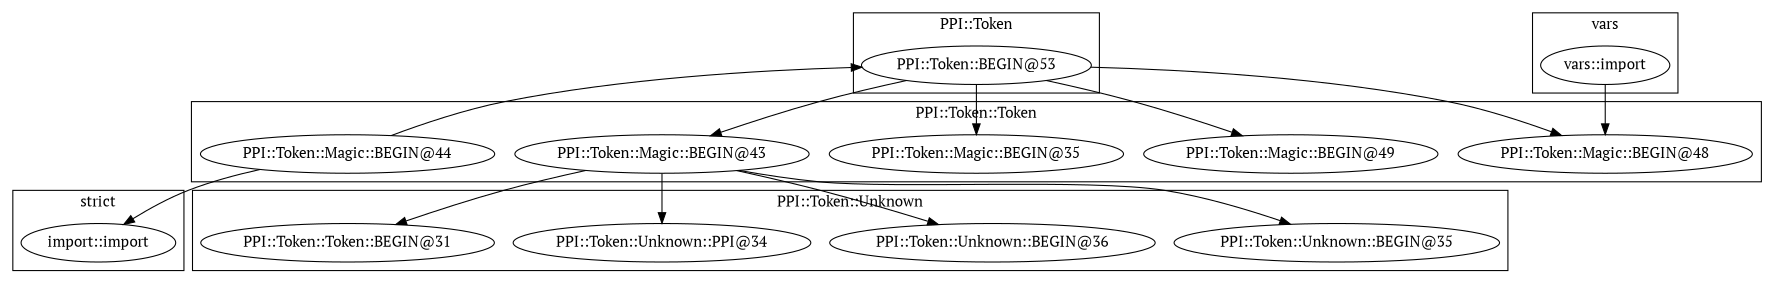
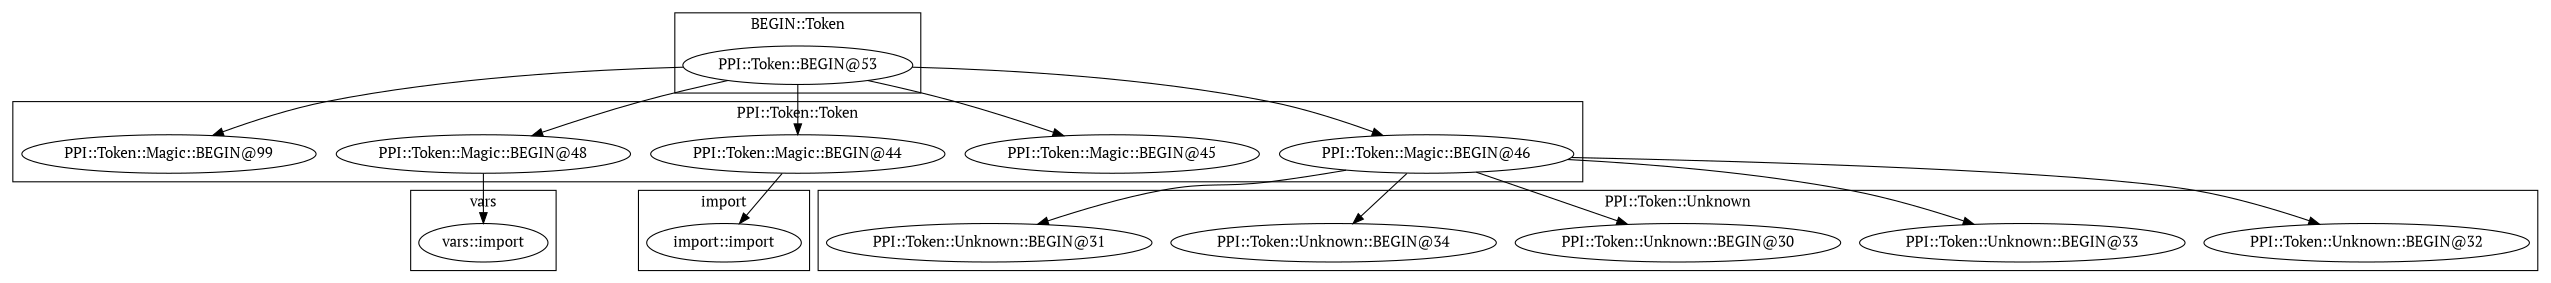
  digraph {
    fontname="PT Serif"
    node [fontname="PT Serif"]
    edge [fontname="PT Serif"]
    "PPI::Token::Magic::BEGIN@48"
-   "PPI::Token::Magic::BEGIN@45" [label="PPI::Token::Magic::BEGIN@35"]
+   "PPI::Token::Magic::BEGIN@45"
    "PPI::Token::Magic::BEGIN@44"
-   "PPI::Token::Magic::BEGIN@46" [label="PPI::Token::Magic::BEGIN@43"]
-   "PPI::Token::Magic::BEGIN@49"
+   "PPI::Token::Magic::BEGIN@46"
+   "PPI::Token::Magic::BEGIN@49" [label="PPI::Token::Magic::BEGIN@99"]
    "PPI::Token::BEGIN@53"
-   "PPI::Token::Unknown::BEGIN@35"
-   "PPI::Token::Unknown::BEGIN@30" [label="PPI::Token::Unknown::BEGIN@36"]
-   "PPI::Token::Unknown::BEGIN@34" [label="PPI::Token::Unknown::PPI@34"]
-   "PPI::Token::Unknown::BEGIN@31" [label="PPI::Token::Token::BEGIN@31"]
+   "PPI::Token::Unknown::BEGIN@32"
+   "PPI::Token::Unknown::BEGIN@35" [label="PPI::Token::Unknown::BEGIN@33"]
+   "PPI::Token::Unknown::BEGIN@30"
+   "PPI::Token::Unknown::BEGIN@34"
+   "PPI::Token::Unknown::BEGIN@31"
    "vars::import"
    n13 [label="import::import"]
    subgraph cluster_1 {
      label="PPI::Token::Token"
      "PPI::Token::Magic::BEGIN@48"
      "PPI::Token::Magic::BEGIN@45"
      "PPI::Token::Magic::BEGIN@44"
      "PPI::Token::Magic::BEGIN@46"
      "PPI::Token::Magic::BEGIN@49"
    }
    subgraph cluster_2 {
-     label="PPI::Token"
+     label="BEGIN::Token"
      "PPI::Token::BEGIN@53"
    }
    subgraph cluster_3 {
      label="PPI::Token::Unknown"
+     "PPI::Token::Unknown::BEGIN@32"
      "PPI::Token::Unknown::BEGIN@35"
      "PPI::Token::Unknown::BEGIN@30"
      "PPI::Token::Unknown::BEGIN@34"
      "PPI::Token::Unknown::BEGIN@31"
    }
    subgraph cluster_4 {
      label=vars
      "vars::import"
    }
    subgraph cluster_5 {
-     label="strict"
+     label=import
      n13
    }
-   "vars::import" -> "PPI::Token::Magic::BEGIN@48"
+   "PPI::Token::Magic::BEGIN@48" -> "vars::import"
    "PPI::Token::Magic::BEGIN@44" -> n13
+   "PPI::Token::Magic::BEGIN@46" -> "PPI::Token::Unknown::BEGIN@32"
    "PPI::Token::Magic::BEGIN@46" -> "PPI::Token::Unknown::BEGIN@35"
    "PPI::Token::Magic::BEGIN@46" -> "PPI::Token::Unknown::BEGIN@30"
    "PPI::Token::Magic::BEGIN@46" -> "PPI::Token::Unknown::BEGIN@34"
    "PPI::Token::Magic::BEGIN@46" -> "PPI::Token::Unknown::BEGIN@31"
    "PPI::Token::BEGIN@53" -> "PPI::Token::Magic::BEGIN@48"
    "PPI::Token::BEGIN@53" -> "PPI::Token::Magic::BEGIN@45"
-   "PPI::Token::Magic::BEGIN@44" -> "PPI::Token::BEGIN@53"
+   "PPI::Token::BEGIN@53" -> "PPI::Token::Magic::BEGIN@44"
    "PPI::Token::BEGIN@53" -> "PPI::Token::Magic::BEGIN@46"
    "PPI::Token::BEGIN@53" -> "PPI::Token::Magic::BEGIN@49"
  }
